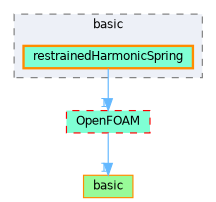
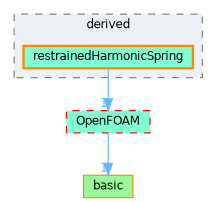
  digraph {
    compound=true
    node [color=darkorange fillcolor=aquamarine fontname=Helvetica fontsize=10 shape=box]
    edge [color=steelblue1 fontcolor=steelblue1 fontname=Helvetica fontsize=10 headlabel=1 labeldistance=1.5 labelfontname=Helvetica labelfontsize=10]
    n1 [height=0.2 label=restrainedHarmonicSpring style="filled,bold" width=0.4]
    n2 [color=red height=0.2 label=OpenFOAM style="filled,dashed" width=0.4]
    n3 [fillcolor=palegreen height=0.2 label=basic style=filled width=0.4]
    subgraph cluster_1 {
      bgcolor="#edf0f7"
      fontname=Helvetica
      fontsize=10
-     label=basic
+     label=derived
      pencolor=grey50
      style="filled,dashed"
      n1
    }
    n1 -> n2
    n2 -> n3
  }
